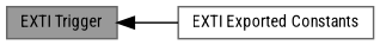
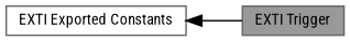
  digraph {
    rankdir=LR
    fontname="Roboto Condensed"
    node [fontname="Roboto Condensed" fontsize=10 shape=box style=filled]
    n1 [color=grey40 fillcolor=white height=0.2 label="EXTI Exported Constants" width=0.4]
    n2 [color=gray40 fillcolor=grey60 fontcolor=black height=0.2 label="EXTI Trigger" width=0.4]
-   n2 -> n1 [dir=back fontname="Roboto Condensed" fontsize=10 labelfontname=Helvetica labelfontsize=10 shape=plaintext style=solid]
+   n1 -> n2 [dir=back fontname="Roboto Condensed" fontsize=10 labelfontname=Helvetica labelfontsize=10 shape=plaintext style=solid]
  }
